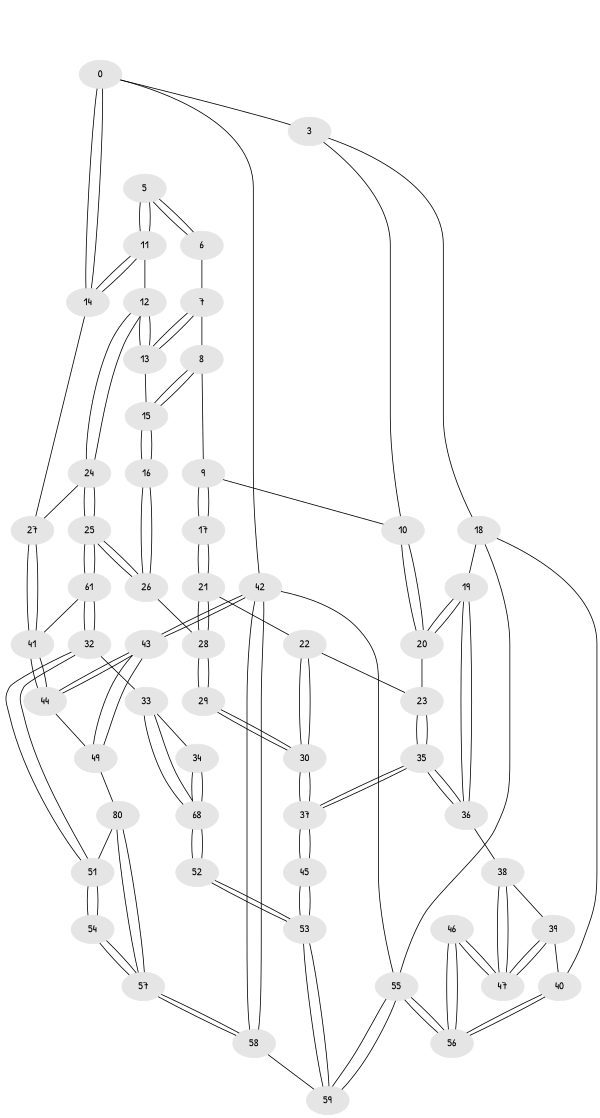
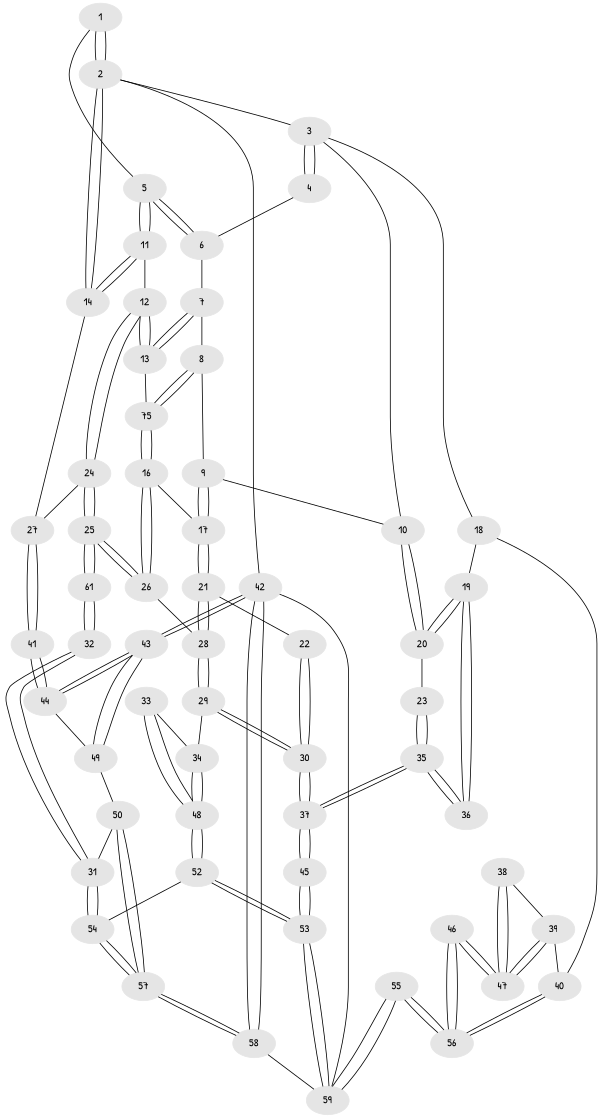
  graph {
    fontname="Patrick Hand"
    node [color=gray90 fontname="Patrick Hand" style=filled]
    edge [fontname="Patrick Hand"]
-   2 [label=0]
+   1
+   2
    5
    3
    14
    42
    6
    11
+   4
    10
    18
    27
    55
    43
    58
    20
    19
    40
    7
    12
    8
    13
    9
-   15
+   15 [label=75]
    17
    16
    21
    23
    24
    25
    41
    26
    28
    22
    36
    56
    59
    38
    35
    30
    29
    37
    n43 [label=61]
    32
    44
    34
-   48 [label=68]
+   48
    45
    33
-   51
+   51 [label=31]
    54
    52
    39
    47
    53
    49
-   50 [label=80]
+   50
    46
    57
+   1 -- 2
+   1 -- 2
+   1 -- 5
    2 -- 3
    2 -- 14
    2 -- 14
    2 -- 42
    5 -- 6
    5 -- 6
    5 -- 11
    5 -- 11
+   3 -- 4
+   3 -- 4
    3 -- 10
    3 -- 18
    14 -- 27
-   42 -- 55
+   42 -- 59
    42 -- 43
    42 -- 43
    42 -- 58
    42 -- 58
    6 -- 7
    11 -- 14
    11 -- 14
    11 -- 12
+   4 -- 6
    10 -- 20
    10 -- 20
-   18 -- 55
    18 -- 19
    18 -- 40
    27 -- 41
    27 -- 41
    55 -- 56
    55 -- 56
    55 -- 59
    55 -- 59
    43 -- 44
    43 -- 44
    43 -- 49
    43 -- 49
    58 -- 59
    20 -- 23
    19 -- 20
    19 -- 20
    19 -- 36
    19 -- 36
    40 -- 56
    40 -- 56
    7 -- 8
    7 -- 13
    7 -- 13
    12 -- 13
    12 -- 13
    12 -- 24
    12 -- 24
    8 -- 9
    8 -- 15
    8 -- 15
    13 -- 15
    9 -- 10
    9 -- 17
    9 -- 17
    15 -- 16
    15 -- 16
    17 -- 21
    17 -- 21
+   16 -- 17
    16 -- 26
    16 -- 26
    21 -- 28
    21 -- 28
    21 -- 22
    23 -- 35
    23 -- 35
    24 -- 27
    24 -- 25
    24 -- 25
    25 -- 26
    25 -- 26
    25 -- n43
    25 -- n43
    41 -- 44
    41 -- 44
    26 -- 28
    28 -- 29
    28 -- 29
-   22 -- 23
    22 -- 30
    22 -- 30
-   36 -- 38
    38 -- 39
    38 -- 47
    38 -- 47
    35 -- 36
    35 -- 36
    35 -- 37
    35 -- 37
    30 -- 37
    30 -- 37
    29 -- 30
    29 -- 30
+   29 -- 34
    37 -- 45
    37 -- 45
-   n43 -- 41
    n43 -- 32
    n43 -- 32
-   32 -- 33
    32 -- 51
    32 -- 51
    44 -- 49
    34 -- 48
    34 -- 48
    48 -- 52
    48 -- 52
    45 -- 53
    45 -- 53
    33 -- 34
    33 -- 48
    33 -- 48
    51 -- 54
    51 -- 54
    54 -- 57
    54 -- 57
+   52 -- 54
    52 -- 53
    52 -- 53
    39 -- 40
    39 -- 47
    39 -- 47
    53 -- 59
    53 -- 59
    49 -- 50
    50 -- 51
    50 -- 57
    50 -- 57
    46 -- 56
    46 -- 56
    46 -- 47
    46 -- 47
    57 -- 58
    57 -- 58
  }
